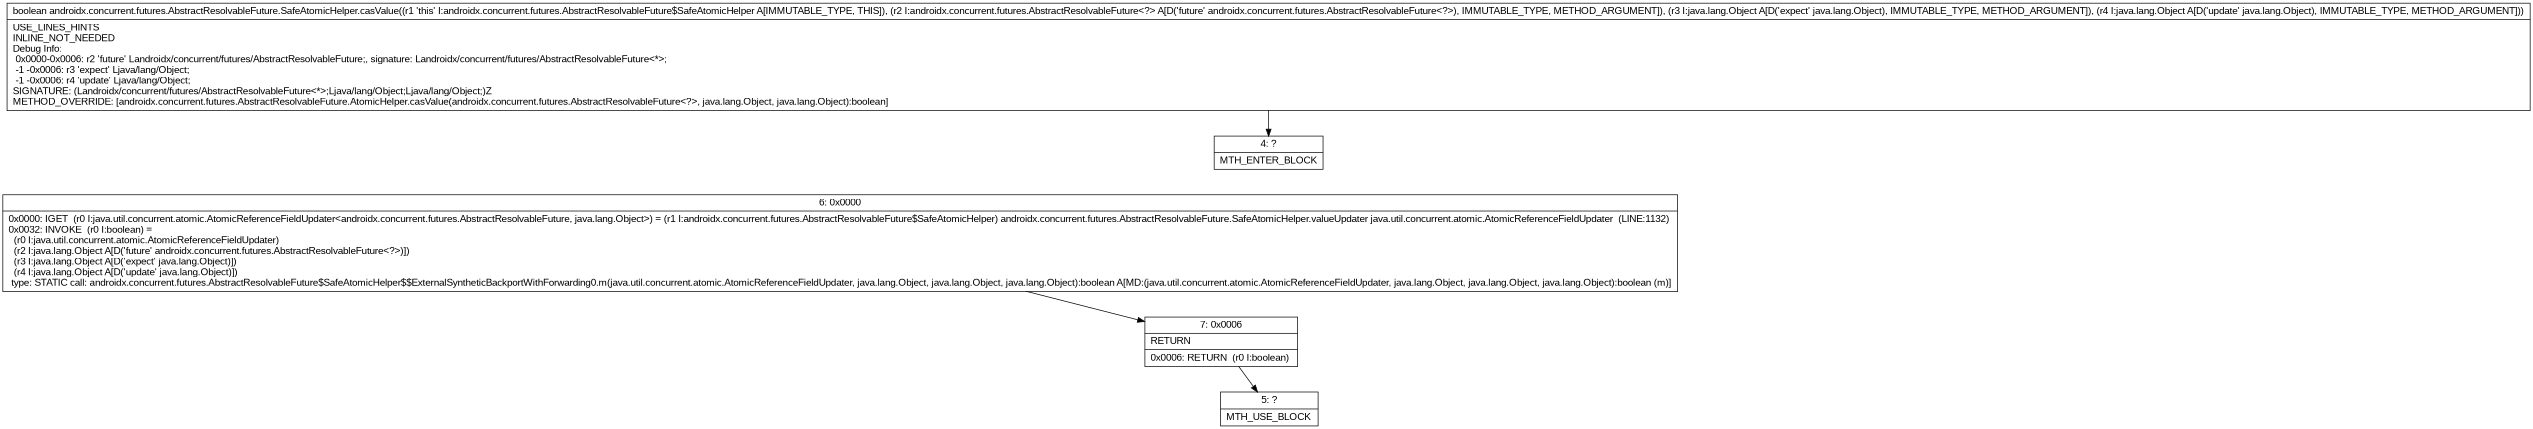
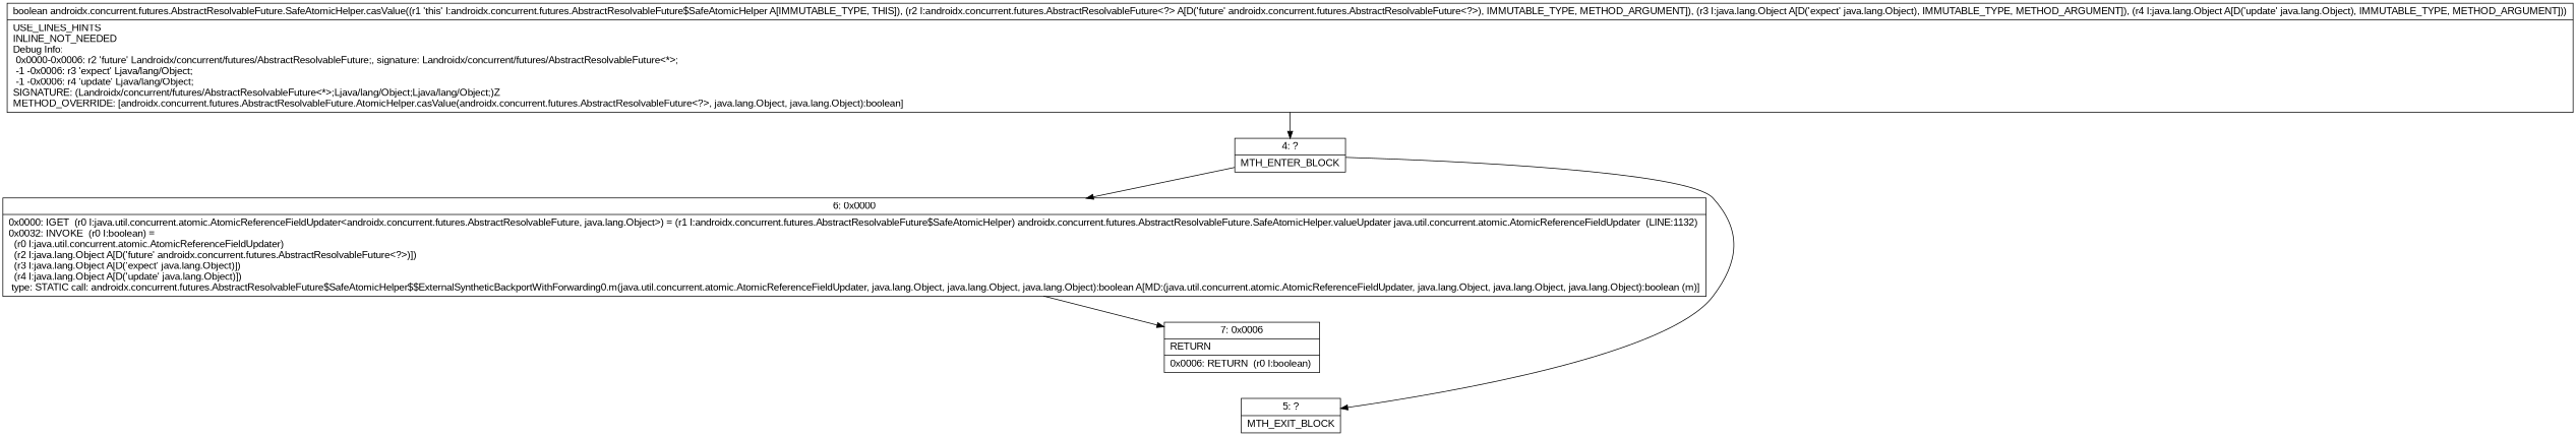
  digraph {
    fontname="Liberation Sans"
    node [fontname="Liberation Sans" shape=record]
    edge [fontname="Liberation Sans"]
    n1 [label="{4\:\ ?|MTH_ENTER_BLOCK\l}"]
    n2 [label="{6\:\ 0x0000|0x0000: IGET  (r0 I:java.util.concurrent.atomic.AtomicReferenceFieldUpdater\<androidx.concurrent.futures.AbstractResolvableFuture, java.lang.Object\>) = (r1 I:androidx.concurrent.futures.AbstractResolvableFuture$SafeAtomicHelper) androidx.concurrent.futures.AbstractResolvableFuture.SafeAtomicHelper.valueUpdater java.util.concurrent.atomic.AtomicReferenceFieldUpdater  (LINE:1132)\l0x0032: INVOKE  (r0 I:boolean) = \l  (r0 I:java.util.concurrent.atomic.AtomicReferenceFieldUpdater)\l  (r2 I:java.lang.Object A[D('future' androidx.concurrent.futures.AbstractResolvableFuture\<?\>)])\l  (r3 I:java.lang.Object A[D('expect' java.lang.Object)])\l  (r4 I:java.lang.Object A[D('update' java.lang.Object)])\l type: STATIC call: androidx.concurrent.futures.AbstractResolvableFuture$SafeAtomicHelper$$ExternalSyntheticBackportWithForwarding0.m(java.util.concurrent.atomic.AtomicReferenceFieldUpdater, java.lang.Object, java.lang.Object, java.lang.Object):boolean A[MD:(java.util.concurrent.atomic.AtomicReferenceFieldUpdater, java.lang.Object, java.lang.Object, java.lang.Object):boolean (m)]\l}"]
    n3 [label="{7\:\ 0x0006|RETURN\l|0x0006: RETURN  (r0 I:boolean) \l}"]
-   n4 [label="{5\:\ ?|MTH_USE_BLOCK\l}"]
+   n4 [label="{5\:\ ?|MTH_EXIT_BLOCK\l}"]
    n5 [label="{boolean androidx.concurrent.futures.AbstractResolvableFuture.SafeAtomicHelper.casValue((r1 'this' I:androidx.concurrent.futures.AbstractResolvableFuture$SafeAtomicHelper A[IMMUTABLE_TYPE, THIS]), (r2 I:androidx.concurrent.futures.AbstractResolvableFuture\<?\> A[D('future' androidx.concurrent.futures.AbstractResolvableFuture\<?\>), IMMUTABLE_TYPE, METHOD_ARGUMENT]), (r3 I:java.lang.Object A[D('expect' java.lang.Object), IMMUTABLE_TYPE, METHOD_ARGUMENT]), (r4 I:java.lang.Object A[D('update' java.lang.Object), IMMUTABLE_TYPE, METHOD_ARGUMENT]))  | USE_LINES_HINTS\lINLINE_NOT_NEEDED\lDebug Info:\l  0x0000\-0x0006: r2 'future' Landroidx\/concurrent\/futures\/AbstractResolvableFuture;, signature: Landroidx\/concurrent\/futures\/AbstractResolvableFuture\<*\>;\l  \-1 \-0x0006: r3 'expect' Ljava\/lang\/Object;\l  \-1 \-0x0006: r4 'update' Ljava\/lang\/Object;\lSIGNATURE: (Landroidx\/concurrent\/futures\/AbstractResolvableFuture\<*\>;Ljava\/lang\/Object;Ljava\/lang\/Object;)Z\lMETHOD_OVERRIDE: [androidx.concurrent.futures.AbstractResolvableFuture.AtomicHelper.casValue(androidx.concurrent.futures.AbstractResolvableFuture\<?\>, java.lang.Object, java.lang.Object):boolean]\l}"]
+   n1 -> n2
    n2 -> n3
-   n3 -> n4
+   n1 -> n4
    n5 -> n1
  }
